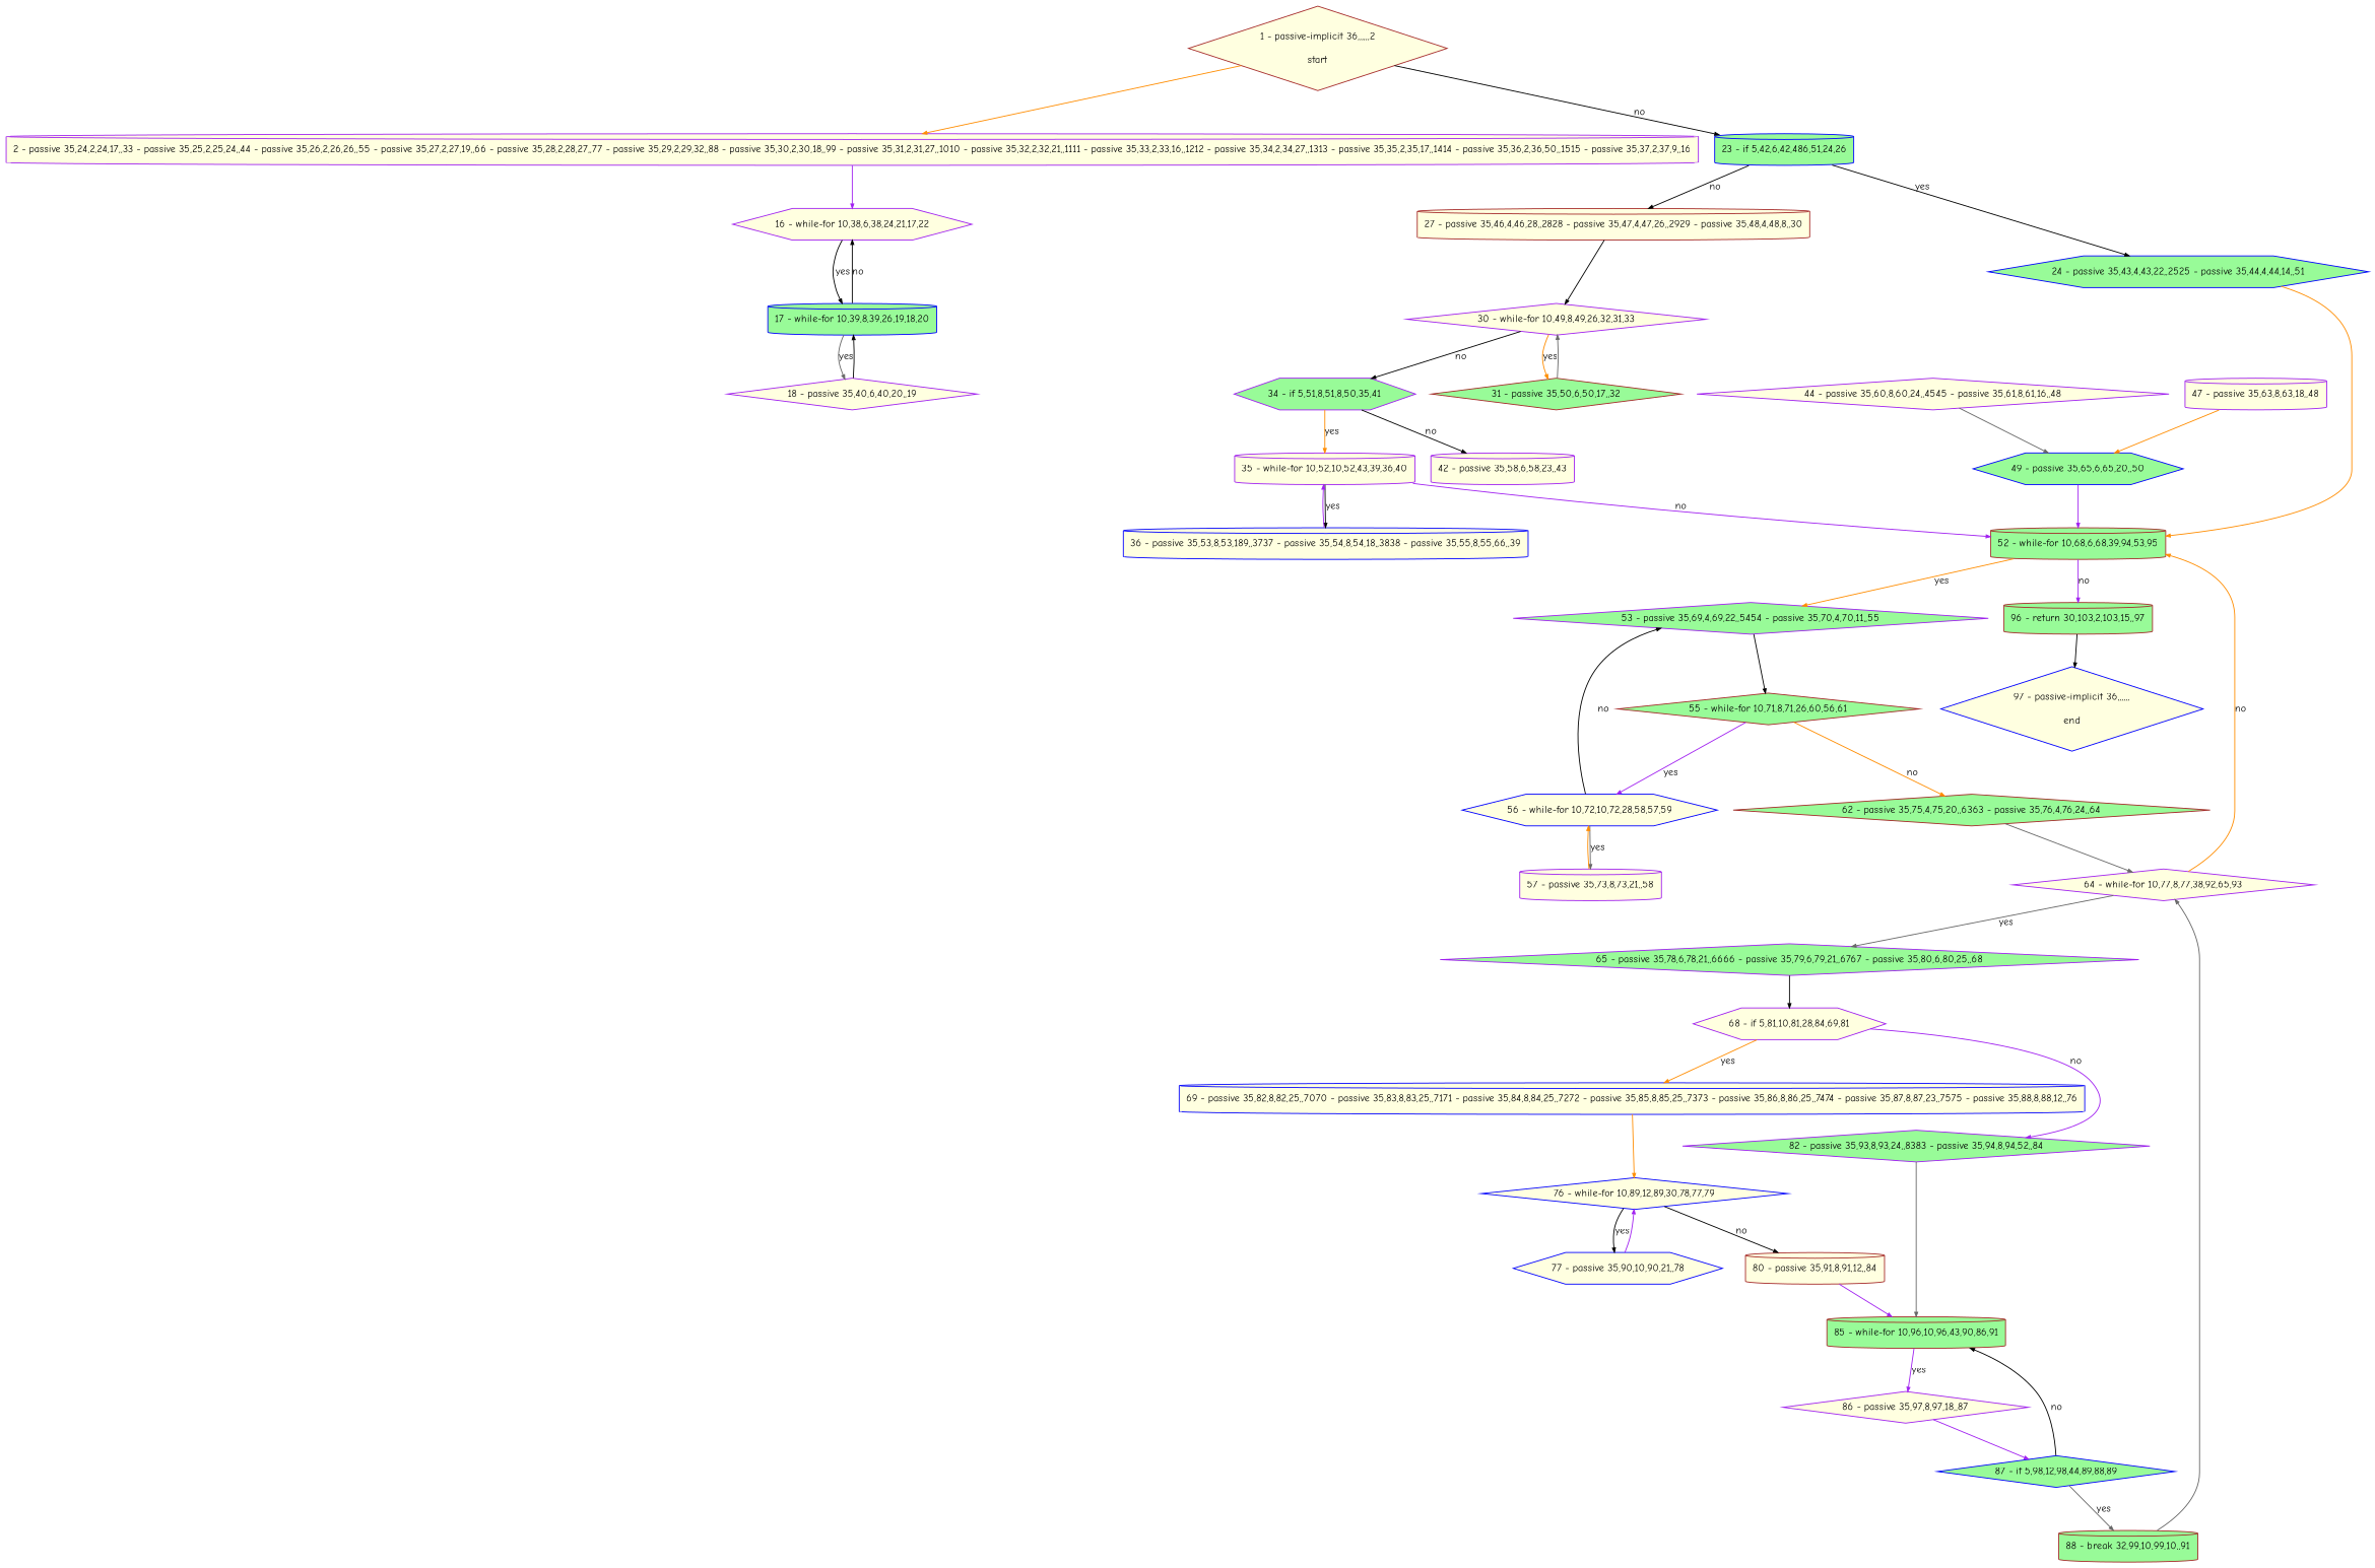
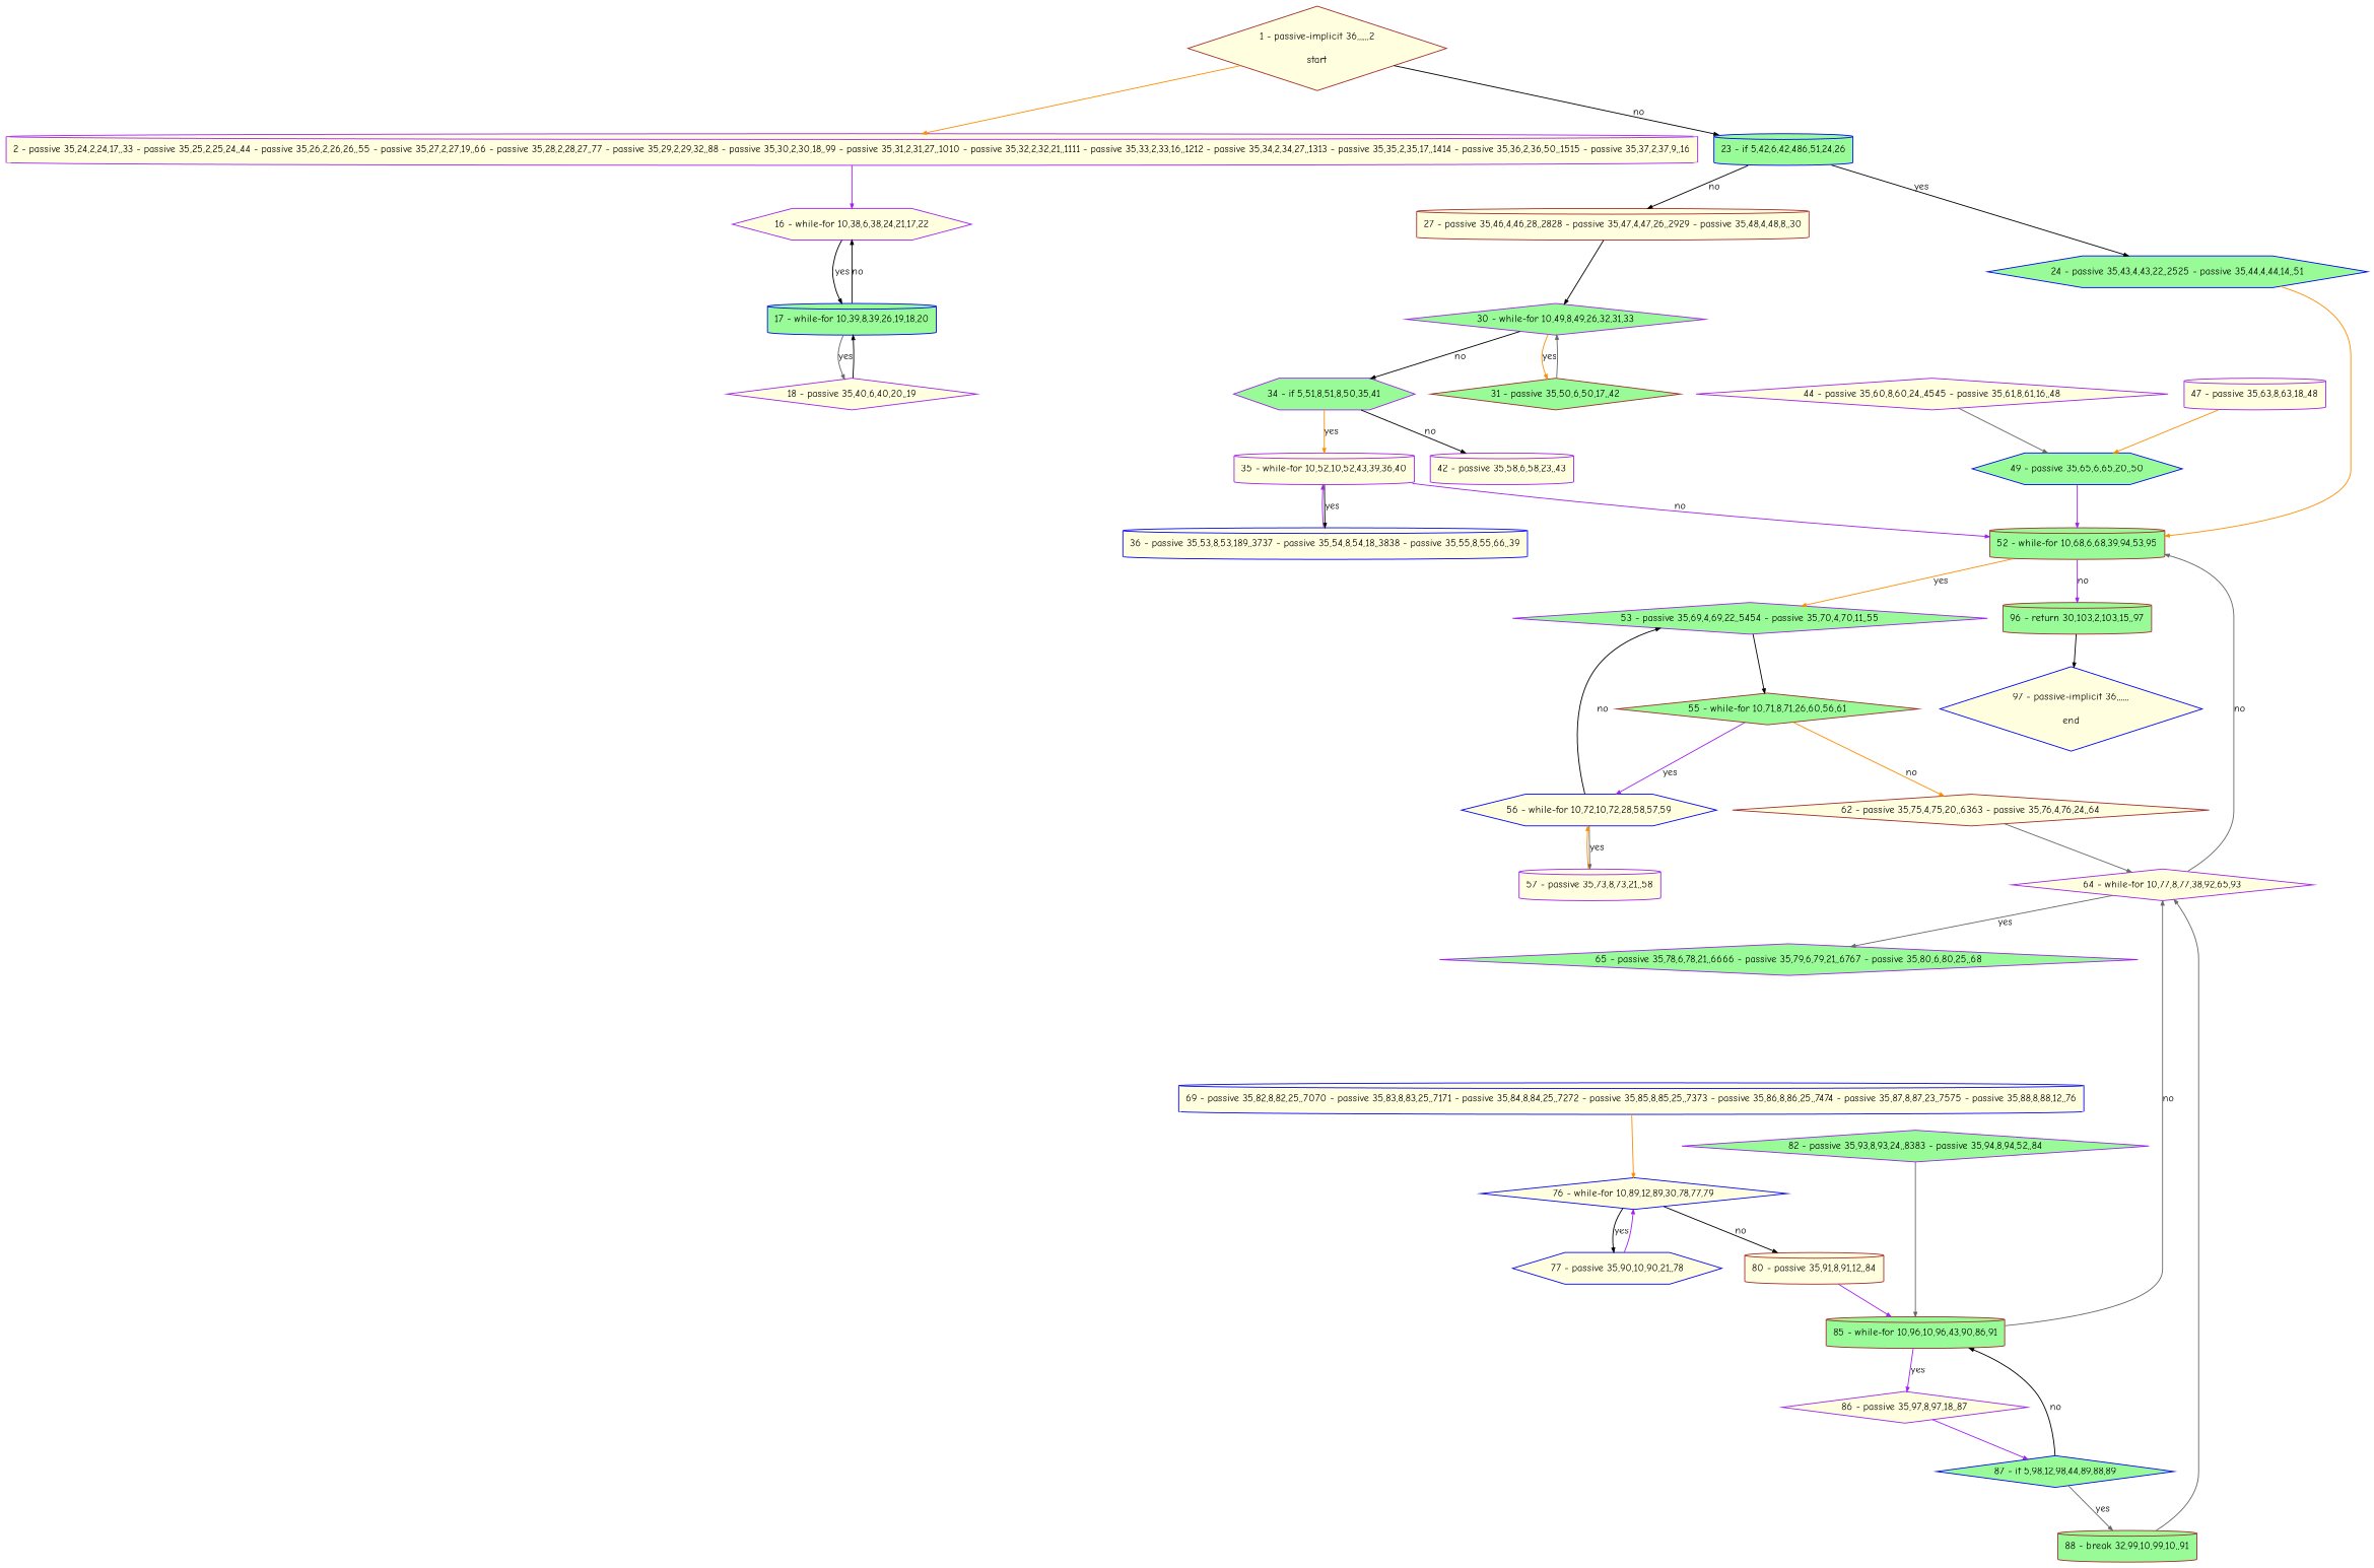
  digraph {
    bgcolor=white
    compound=true
    fillcolor="#FFFFCC"
    fontname="Comic Neue"
    fontsize=12
    pack=true
    packmode=clust
    style="rounded,filled"
    node [color=purple compound=true fillcolor=lightyellow fixedsize=false fontname="Comic Neue" fontsize=12 node_initialized=no shape=cylinder style=filled]
    edge [arrowhead=normal arrowsize=0.5 arrowtail=none color=black compound=true dir=forward fontcolor=black fontname="Comic Neue" fontsize=12]
    n1 [label="2 - passive 35,24,2,24,17,,33 - passive 35,25,2,25,24,,44 - passive 35,26,2,26,26,,55 - passive 35,27,2,27,19,,66 - passive 35,28,2,28,27,,77 - passive 35,29,2,29,32,,88 - passive 35,30,2,30,18,,99 - passive 35,31,2,31,27,,1010 - passive 35,32,2,32,21,,1111 - passive 35,33,2,33,16,,1212 - passive 35,34,2,34,27,,1313 - passive 35,35,2,35,17,,1414 - passive 35,36,2,36,50,,1515 - passive 35,37,2,37,9,,16"]
    n2 [label="16 - while-for 10,38,6,38,24,21,17,22" shape=hexagon]
    n3 [color=blue fillcolor=palegreen label="17 - while-for 10,39,8,39,26,19,18,20"]
    n4 [color=brown label="1 - passive-implicit 36,,,,,,2\n\nstart" shape=diamond]
    n5 [color=blue fillcolor=palegreen label="23 - if 5,42,6,42,486,51,24,26"]
    n6 [label="18 - passive 35,40,6,40,20,,19" shape=diamond]
    n7 [color=blue fillcolor=palegreen label="24 - passive 35,43,4,43,22,,2525 - passive 35,44,4,44,14,,51" shape=hexagon]
    n8 [color=brown label="27 - passive 35,46,4,46,28,,2828 - passive 35,47,4,47,26,,2929 - passive 35,48,4,48,8,,30"]
    n9 [color=brown fillcolor=palegreen label="52 - while-for 10,68,6,68,39,94,53,95"]
-   n10 [label="30 - while-for 10,49,8,49,26,32,31,33" shape=diamond]
+   n10 [fillcolor=palegreen label="30 - while-for 10,49,8,49,26,32,31,33" shape=diamond]
    n11 [fillcolor=palegreen label="53 - passive 35,69,4,69,22,,5454 - passive 35,70,4,70,11,,55" shape=diamond]
    n12 [color=brown fillcolor=palegreen label="96 - return 30,103,2,103,15,,97"]
-   n13 [color=brown fillcolor=palegreen label="31 - passive 35,50,6,50,17,,32" shape=diamond]
+   n13 [color=brown fillcolor=palegreen label="31 - passive 35,50,6,50,17,,42" shape=diamond]
    n14 [fillcolor=palegreen label="34 - if 5,51,8,51,8,50,35,41" shape=hexagon]
    n15 [color=brown fillcolor=palegreen label="55 - while-for 10,71,8,71,26,60,56,61" shape=diamond]
    n16 [color=blue label="97 - passive-implicit 36,,,,,,\n\nend" shape=diamond]
    n17 [label="35 - while-for 10,52,10,52,43,39,36,40"]
    n18 [label="42 - passive 35,58,6,58,23,,43"]
    n19 [color=blue label="36 - passive 35,53,8,53,189,,3737 - passive 35,54,8,54,18,,3838 - passive 35,55,8,55,66,,39"]
    n20 [label="44 - passive 35,60,8,60,24,,4545 - passive 35,61,8,61,16,,48" shape=diamond]
    n21 [color=blue fillcolor=palegreen label="49 - passive 35,65,6,65,20,,50" shape=hexagon]
    n22 [label="47 - passive 35,63,8,63,18,,48"]
    n23 [color=blue label="56 - while-for 10,72,10,72,28,58,57,59" shape=hexagon]
-   n24 [color=brown fillcolor=palegreen label="62 - passive 35,75,4,75,20,,6363 - passive 35,76,4,76,24,,64" shape=diamond]
+   n24 [color=brown label="62 - passive 35,75,4,75,20,,6363 - passive 35,76,4,76,24,,64" shape=diamond]
    n25 [label="57 - passive 35,73,8,73,21,,58"]
    n26 [label="64 - while-for 10,77,8,77,38,92,65,93" shape=diamond]
    n27 [fillcolor=palegreen label="65 - passive 35,78,6,78,21,,6666 - passive 35,79,6,79,21,,6767 - passive 35,80,6,80,25,,68" shape=diamond]
-   n28 [label="68 - if 5,81,10,81,28,84,69,81" shape=hexagon]
    n29 [color=blue label="69 - passive 35,82,8,82,25,,7070 - passive 35,83,8,83,25,,7171 - passive 35,84,8,84,25,,7272 - passive 35,85,8,85,25,,7373 - passive 35,86,8,86,25,,7474 - passive 35,87,8,87,23,,7575 - passive 35,88,8,88,12,,76"]
    n30 [fillcolor=palegreen label="82 - passive 35,93,8,93,24,,8383 - passive 35,94,8,94,52,,84" shape=diamond]
    n31 [color=blue label="76 - while-for 10,89,12,89,30,78,77,79" shape=diamond]
    n32 [color=brown fillcolor=palegreen label="85 - while-for 10,96,10,96,43,90,86,91"]
    n33 [color=blue label="77 - passive 35,90,10,90,21,,78" shape=hexagon]
    n34 [color=brown label="80 - passive 35,91,8,91,12,,84"]
    n35 [label="86 - passive 35,97,8,97,18,,87" shape=diamond]
    n36 [color=blue fillcolor=palegreen label="87 - if 5,98,12,98,44,89,88,89" shape=diamond]
    n37 [color=brown fillcolor=palegreen label="88 - break 32,99,10,99,10,,91"]
    n1 -> n2 [color=purple]
    n2 -> n3 [label=yes]
    n3 -> n2 [label=no]
    n3 -> n6 [color=gray40 label=yes]
    n4 -> n1 [color=darkorange]
    n4 -> n5 [label=no]
    n5 -> n7 [label=yes]
    n5 -> n8 [label=no]
    n6 -> n3
    n7 -> n9 [color=darkorange]
    n8 -> n10
    n9 -> n11 [color=darkorange label=yes]
    n9 -> n12 [color=purple label=no]
    n10 -> n13 [color=darkorange label=yes]
    n10 -> n14 [label=no]
    n11 -> n15
    n12 -> n16
    n13 -> n10 [color=gray40]
    n14 -> n17 [color=darkorange label=yes]
    n14 -> n18 [label=no]
    n15 -> n23 [color=purple label=yes]
    n15 -> n24 [color=darkorange label=no]
    n17 -> n9 [color=purple label=no]
    n17 -> n19 [label=yes]
    n19 -> n17 [color=purple]
    n20 -> n21 [color=gray40]
    n21 -> n9 [color=purple]
    n22 -> n21 [color=darkorange]
    n23 -> n11 [label=no]
    n23 -> n25 [color=gray40 label=yes]
    n24 -> n26 [color=gray40]
    n25 -> n23 [color=darkorange]
-   n26 -> n9 [color=darkorange label=no]
+   n26 -> n9 [color=gray40 label=no]
    n26 -> n27 [color=gray40 label=yes]
-   n27 -> n28
-   n28 -> n29 [color=darkorange label=yes]
-   n28 -> n30 [color=purple label=no]
    n29 -> n31 [color=darkorange]
    n30 -> n32 [color=gray40]
    n31 -> n33 [label=yes]
    n31 -> n34 [label=no]
+   n32 -> n26 [color=gray40 label=no]
    n32 -> n35 [color=purple label=yes]
    n33 -> n31 [color=purple]
    n34 -> n32 [color=purple]
    n35 -> n36 [color=purple]
    n36 -> n32 [label=no]
    n36 -> n37 [color=gray40 label=yes]
    n37 -> n26 [color=gray40]
  }
